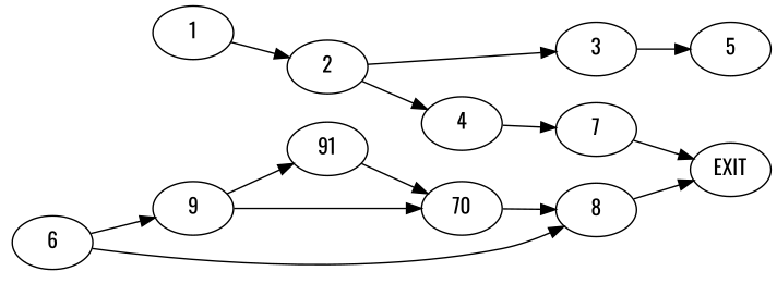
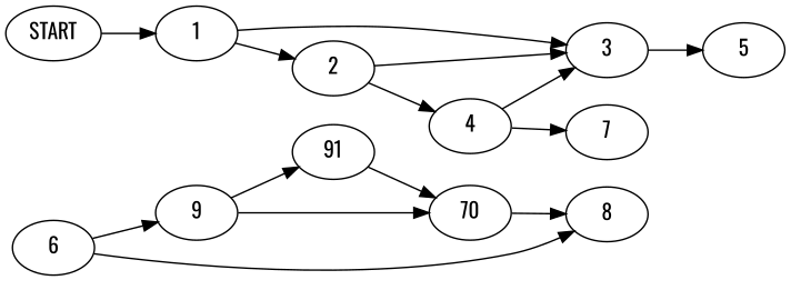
  digraph {
    fontname=Oswald
    rankdir=LR
    node [fontname=Oswald]
    edge [fontname=Oswald]
+   n1 [label=START]
    1
    2
    3
-   n5 [label=EXIT]
    4
    5
    7
    6
    8
    9
    n12 [label=70]
    n13 [label=91]
+   n1 -> 1
    1 -> 2
+   1 -> 3
    2 -> 3
    2 -> 4
    3 -> 5
+   4 -> 3
    4 -> 7
-   7 -> n5
    6 -> 8
    6 -> 9
-   8 -> n5
    9 -> n12
    9 -> n13
    n12 -> 8
    n13 -> n12
  }
